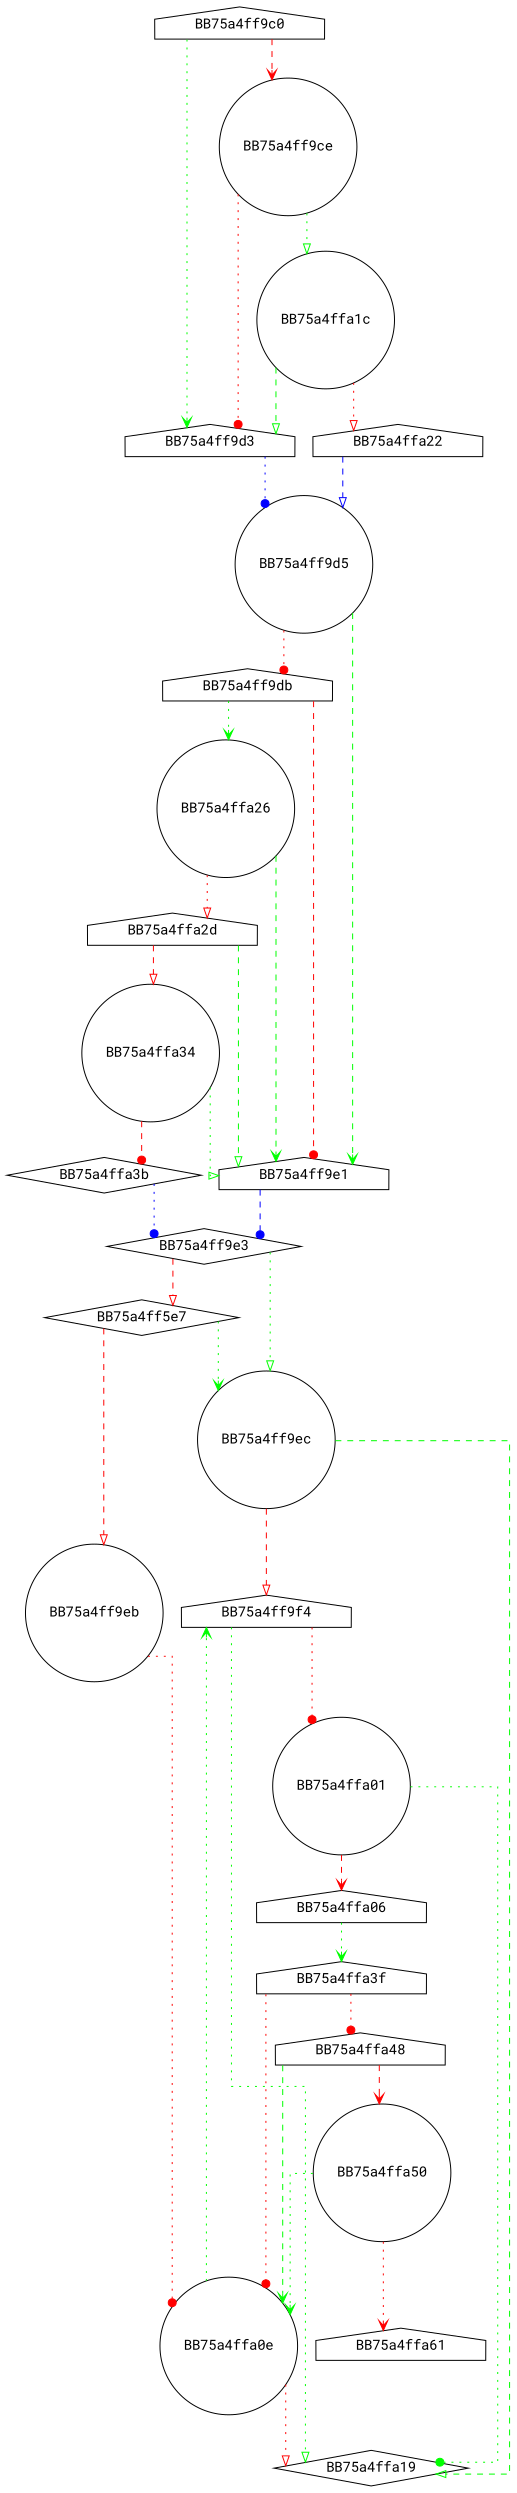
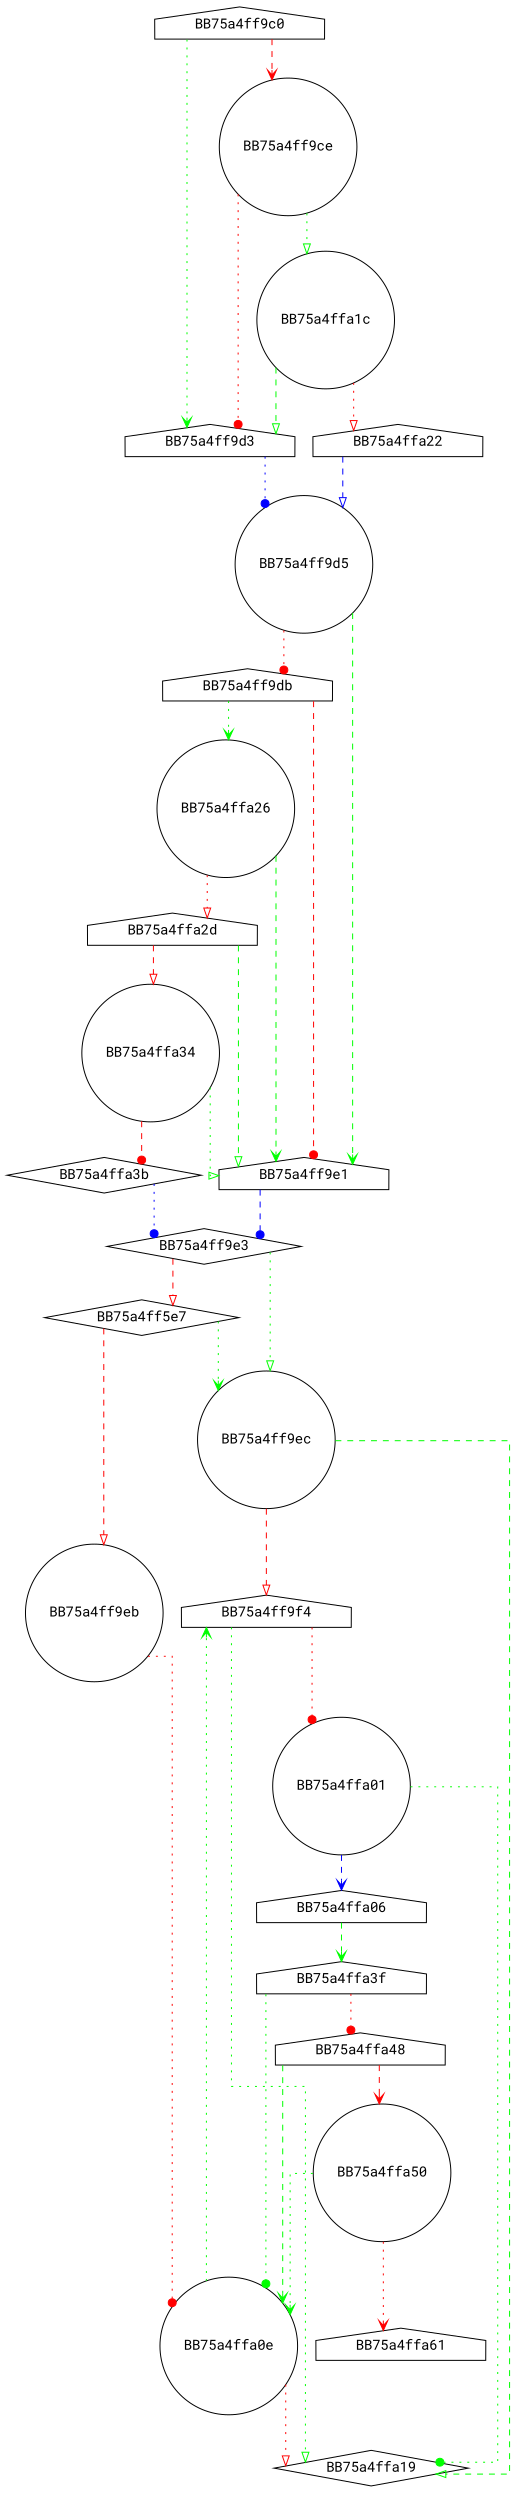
  digraph {
    fontname="Roboto Mono"
    splines=ortho
    node [fontname="Roboto Mono" shape=house]
    edge [arrowhead=onormal color=green fontname="Roboto Mono" style=dotted]
    BB75a4ff9c0
    BB75a4ff9d3
    BB75a4ff9ce [shape=circle]
    BB75a4ff9d5 [shape=circle]
    BB75a4ffa1c [shape=circle]
    BB75a4ff9e1
    BB75a4ff9db
    BB75a4ffa22
    BB75a4ff9e3 [shape=diamond]
    BB75a4ffa26 [shape=circle]
    BB75a4ff9ec [shape=circle]
    n12 [label=BB75a4ff5e7 shape=diamond]
    BB75a4ffa2d
    BB75a4ffa34 [shape=circle]
    BB75a4ffa19 [shape=diamond]
    BB75a4ff9f4
    BB75a4ff9eb [shape=circle]
    BB75a4ffa01 [shape=circle]
    BB75a4ffa0e [shape=circle]
    BB75a4ffa06
    BB75a4ffa3f
    BB75a4ffa48
    BB75a4ffa50 [shape=circle]
    BB75a4ffa3b [shape=diamond]
    BB75a4ffa61
    BB75a4ff9c0 -> BB75a4ff9d3 [arrowhead=vee]
    BB75a4ff9c0 -> BB75a4ff9ce [arrowhead=vee color=red style=dashed]
    BB75a4ff9d3 -> BB75a4ff9d5 [arrowhead=dot color=blue]
    BB75a4ff9ce -> BB75a4ff9d3 [arrowhead=dot color=red]
    BB75a4ff9ce -> BB75a4ffa1c
    BB75a4ff9d5 -> BB75a4ff9e1 [arrowhead=vee style=dashed]
    BB75a4ff9d5 -> BB75a4ff9db [arrowhead=dot color=red]
    BB75a4ffa1c -> BB75a4ff9d3 [style=dashed]
    BB75a4ffa1c -> BB75a4ffa22 [color=red]
    BB75a4ff9e1 -> BB75a4ff9e3 [arrowhead=dot color=blue style=dashed]
    BB75a4ff9db -> BB75a4ff9e1 [arrowhead=dot color=red style=dashed]
    BB75a4ff9db -> BB75a4ffa26 [arrowhead=vee]
    BB75a4ffa22 -> BB75a4ff9d5 [color=blue style=dashed]
    BB75a4ff9e3 -> BB75a4ff9ec
    BB75a4ff9e3 -> n12 [color=red style=dashed]
    BB75a4ffa26 -> BB75a4ff9e1 [arrowhead=vee style=dashed]
    BB75a4ffa26 -> BB75a4ffa2d [color=red]
    BB75a4ff9ec -> BB75a4ffa19 [style=dashed]
    BB75a4ff9ec -> BB75a4ff9f4 [color=red style=dashed]
    n12 -> BB75a4ff9ec [arrowhead=vee]
    n12 -> BB75a4ff9eb [color=red style=dashed]
    BB75a4ffa2d -> BB75a4ff9e1 [style=dashed]
    BB75a4ffa2d -> BB75a4ffa34 [color=red style=dashed]
    BB75a4ffa34 -> BB75a4ff9e1
    BB75a4ffa34 -> BB75a4ffa3b [arrowhead=dot color=red style=dashed]
    BB75a4ff9f4 -> BB75a4ffa19
    BB75a4ff9f4 -> BB75a4ffa01 [arrowhead=dot color=red]
    BB75a4ff9eb -> BB75a4ffa0e [arrowhead=dot color=red]
    BB75a4ffa01 -> BB75a4ffa19 [arrowhead=dot]
-   BB75a4ffa01 -> BB75a4ffa06 [arrowhead=vee color=red style=dashed]
+   BB75a4ffa01 -> BB75a4ffa06 [arrowhead=vee color=blue style=dashed]
    BB75a4ffa0e -> BB75a4ffa19 [color=red]
    BB75a4ffa0e -> BB75a4ff9f4 [arrowhead=vee]
-   BB75a4ffa06 -> BB75a4ffa3f [arrowhead=vee]
-   BB75a4ffa3f -> BB75a4ffa0e [arrowhead=dot color=red]
+   BB75a4ffa06 -> BB75a4ffa3f [arrowhead=vee style=dashed]
+   BB75a4ffa3f -> BB75a4ffa0e [arrowhead=dot]
    BB75a4ffa3f -> BB75a4ffa48 [arrowhead=dot color=red]
    BB75a4ffa48 -> BB75a4ffa0e [arrowhead=vee style=dashed]
    BB75a4ffa48 -> BB75a4ffa50 [arrowhead=vee color=red style=dashed]
    BB75a4ffa50 -> BB75a4ffa0e [arrowhead=vee]
    BB75a4ffa50 -> BB75a4ffa61 [arrowhead=vee color=red]
    BB75a4ffa3b -> BB75a4ff9e3 [arrowhead=dot color=blue]
  }
